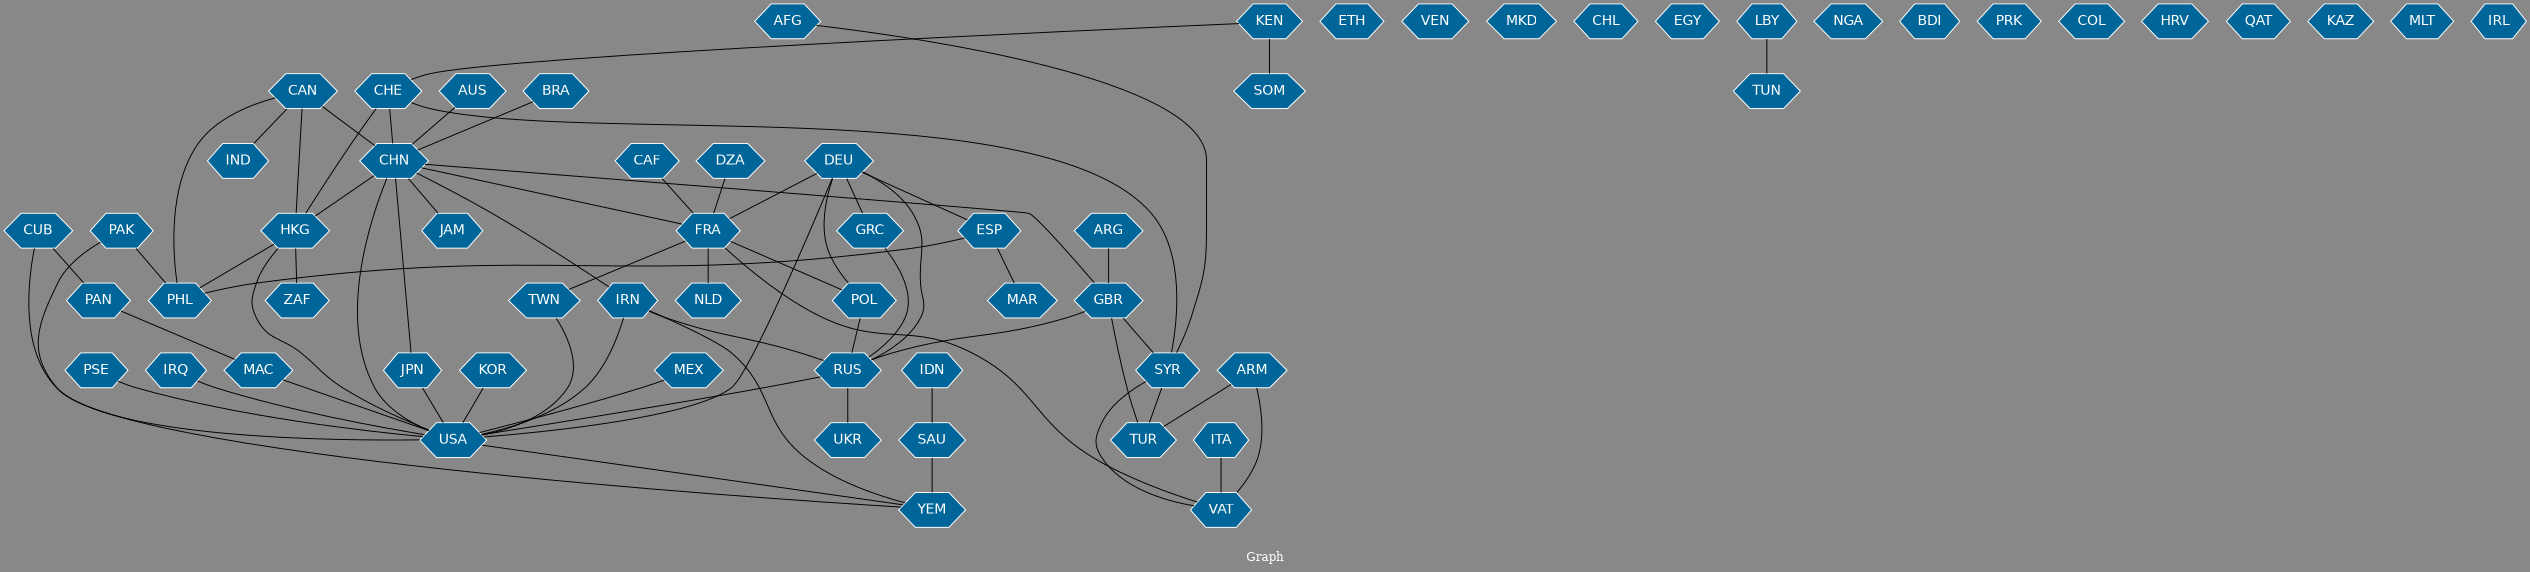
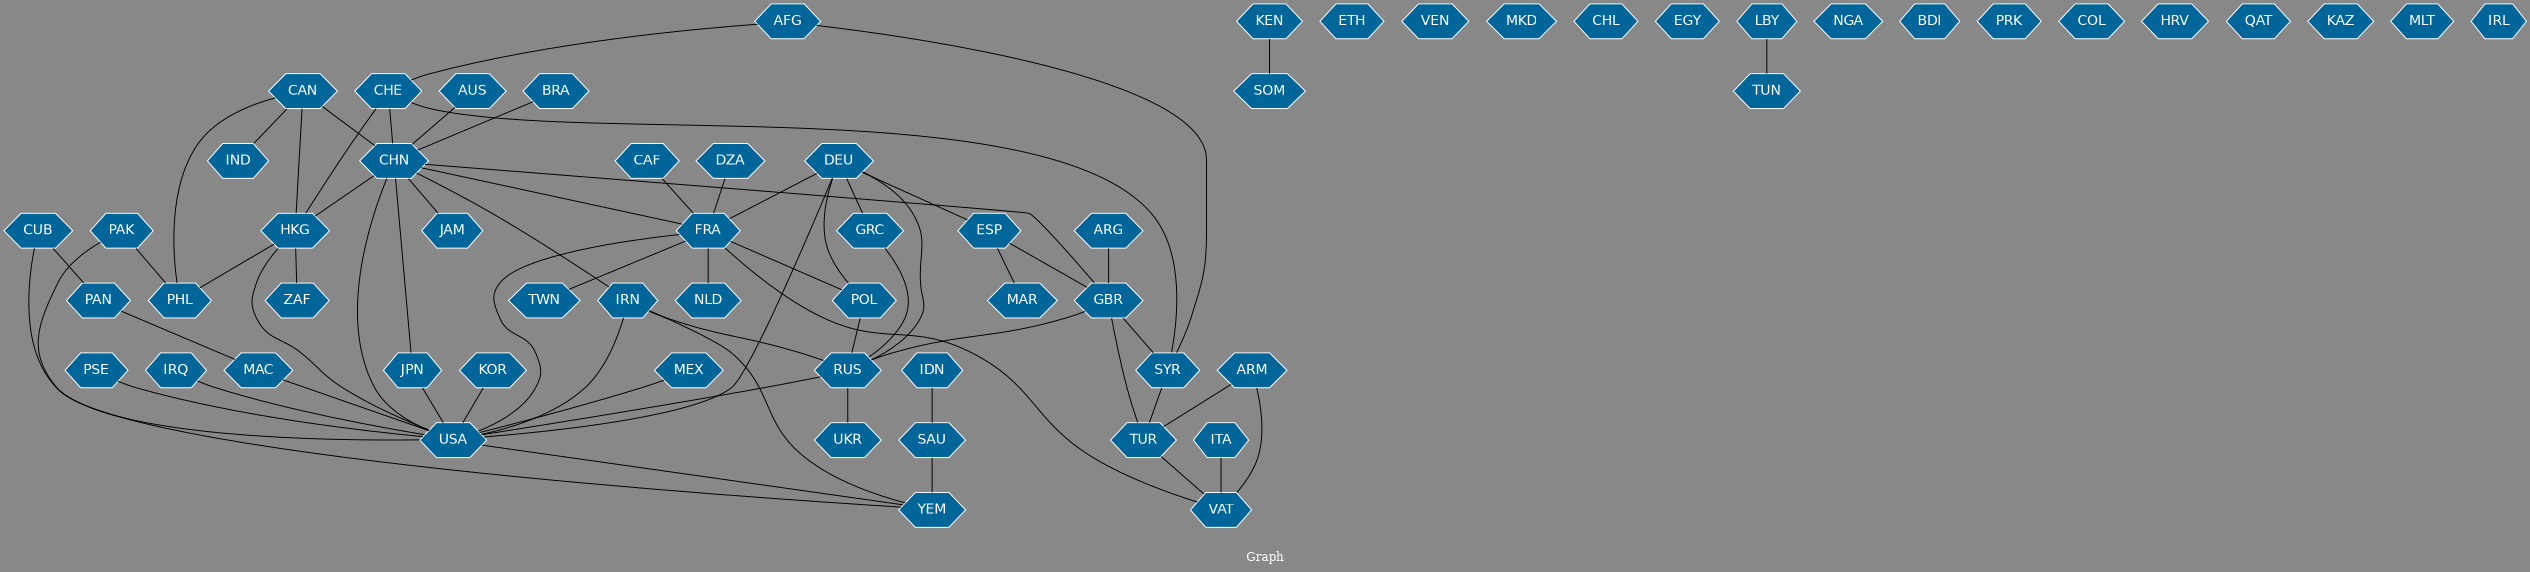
  graph {
    bgcolor="#888888"
    fontcolor=white
    fontsize=12
    label="Graph"
    node [color=white fillcolor="#006699" fontcolor=white fontname=Helvetica shape=hexagon style=filled]
    edge [arrowhead=open color=black fontcolor=white fontname=Courier fontsize=12 weight=1]
    n1 [label=USA]
    n2 [label=YEM]
    n3 [label=RUS]
    n4 [label=UKR]
    n5 [label=SAU]
    n6 [label=GBR]
    n7 [label=TUR]
    n8 [label=SYR]
    n9 [label=VAT]
    n10 [label=FRA]
    n11 [label=POL]
    n12 [label=TWN]
    n13 [label=NLD]
    n14 [label=AUS]
    n15 [label=CHN]
    n16 [label=IRN]
    n17 [label=JPN]
    n18 [label=JAM]
    n19 [label=HKG]
    n20 [label=PHL]
    n21 [label=ZAF]
    n22 [label=KOR]
    n23 [label=ESP]
    n24 [label=MAR]
    n25 [label=MAC]
    n26 [label=CUB]
    n27 [label=PAN]
    n28 [label=KEN]
    n29 [label=SOM]
    n30 [label=DEU]
    n31 [label=GRC]
    n32 [label=CAN]
    n33 [label=IND]
    n34 [label=ETH]
    n35 [label=VEN]
    n36 [label=MEX]
    n37 [label=BRA]
    n38 [label=MKD]
    n39 [label=IDN]
    n40 [label=PSE]
    n41 [label=CHL]
    n42 [label=ITA]
    n43 [label=ARM]
    n44 [label=EGY]
    n45 [label=IRQ]
    n46 [label=LBY]
    n47 [label=TUN]
    n48 [label=NGA]
    n49 [label=ARG]
    n50 [label=BDI]
    n51 [label=PRK]
    n52 [label=COL]
    n53 [label=AFG]
    n54 [label=CHE]
    n55 [label=CAF]
    n56 [label=PAK]
    n57 [label=DZA]
    n58 [label=HRV]
    n59 [label=QAT]
    n60 [label=KAZ]
    n61 [label=MLT]
    n62 [label=IRL]
    n1 -- n2 [weight=2]
    n3 -- n1 [weight=5]
    n3 -- n4 [weight=2]
    n5 -- n2 [weight=8]
    n6 -- n3
    n6 -- n7 [weight=2]
    n6 -- n8
-   n8 -- n9
+   n7 -- n9
    n8 -- n7
-   n12 -- n1
+   n10 -- n1
    n10 -- n9
    n10 -- n11
    n10 -- n12
    n10 -- n13 [weight=3]
    n11 -- n3
    n14 -- n15
    n15 -- n1 [weight=6]
    n15 -- n6 [weight=2]
    n15 -- n10 [weight=2]
    n15 -- n16
    n15 -- n17 [weight=2]
    n15 -- n18 [weight=2]
    n15 -- n19 [weight=2]
    n16 -- n1 [weight=8]
    n16 -- n2 [weight=2]
    n16 -- n3 [weight=4]
    n17 -- n1 [weight=4]
    n19 -- n1
    n19 -- n20
    n19 -- n21
    n22 -- n1
-   n23 -- n20
+   n23 -- n6
    n23 -- n24
    n25 -- n1 [weight=2]
    n26 -- n1 [weight=4]
    n26 -- n27
    n27 -- n25
    n28 -- n29 [weight=2]
    n30 -- n1
    n30 -- n3
    n30 -- n10
    n30 -- n11
    n30 -- n23
    n30 -- n31
    n31 -- n3
    n32 -- n15 [weight=5]
    n32 -- n19
    n32 -- n20
    n32 -- n33 [weight=2]
    n36 -- n1
    n37 -- n15 [weight=3]
    n39 -- n5 [weight=2]
    n40 -- n1
    n42 -- n9 [weight=3]
    n43 -- n7 [weight=2]
    n43 -- n9
    n45 -- n1 [weight=2]
    n46 -- n47
    n49 -- n6
    n53 -- n8
-   n28 -- n54
+   n53 -- n54
    n54 -- n8
    n54 -- n15 [weight=2]
    n54 -- n19 [weight=2]
    n55 -- n10
    n56 -- n2
    n56 -- n20
    n57 -- n10
  }
